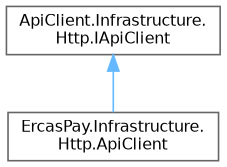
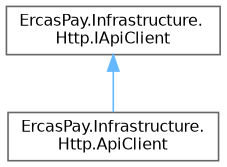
  digraph {
    rankdir=TB
    node [color=grey40 fillcolor=white fontname=Helvetica fontsize=10 shape=box style=filled]
-   n1 [height=0.2 label="ApiClient.Infrastructure.\lHttp.IApiClient" width=0.4]
+   n1 [height=0.2 label="ErcasPay.Infrastructure.\lHttp.IApiClient" width=0.4]
    n2 [height=0.2 label="ErcasPay.Infrastructure.\lHttp.ApiClient" width=0.4]
    n1 -> n2 [color=steelblue1 dir=back fontname=Helvetica fontsize=10 labelfontname=Helvetica labelfontsize=10 style=solid]
  }
